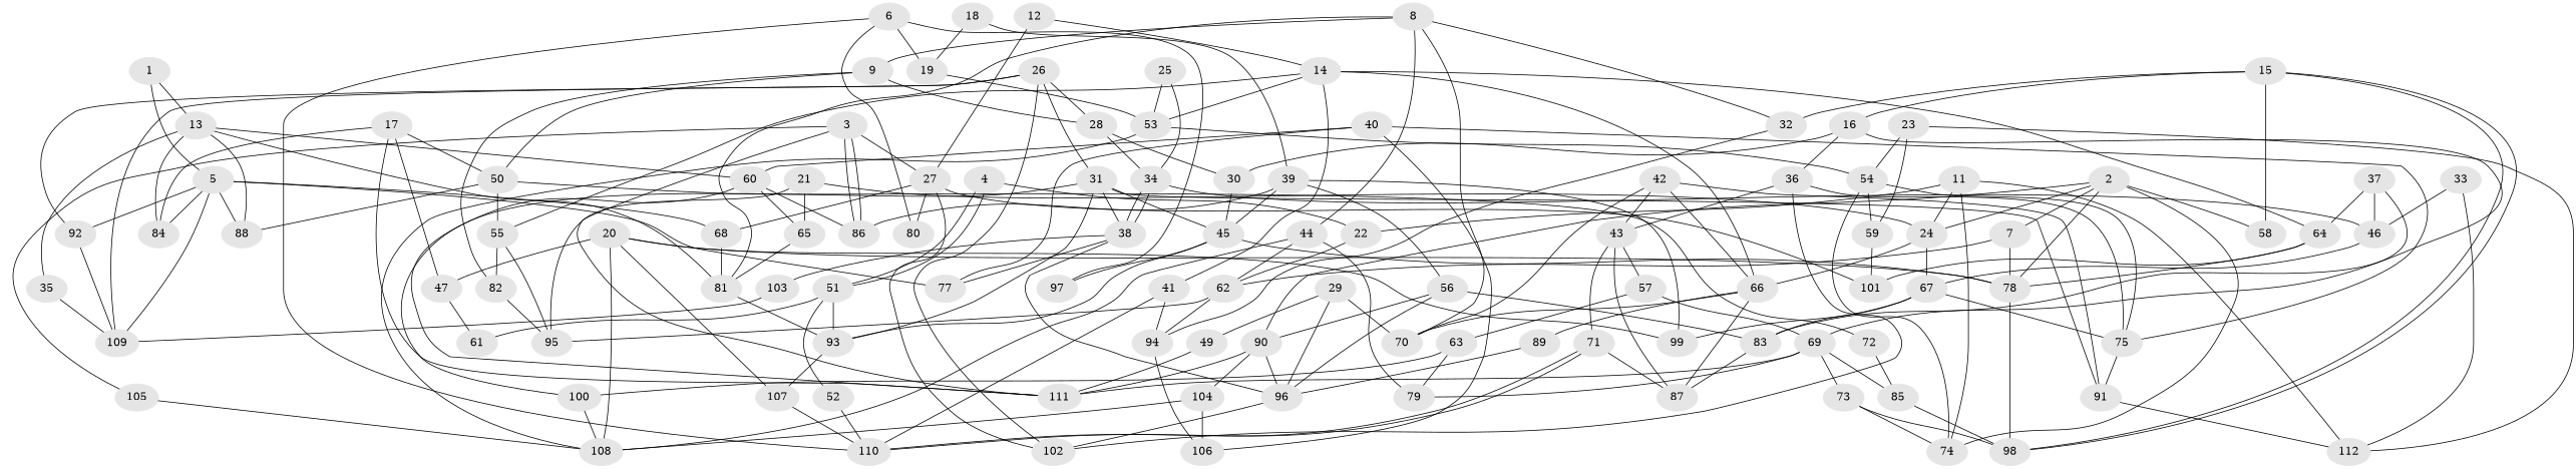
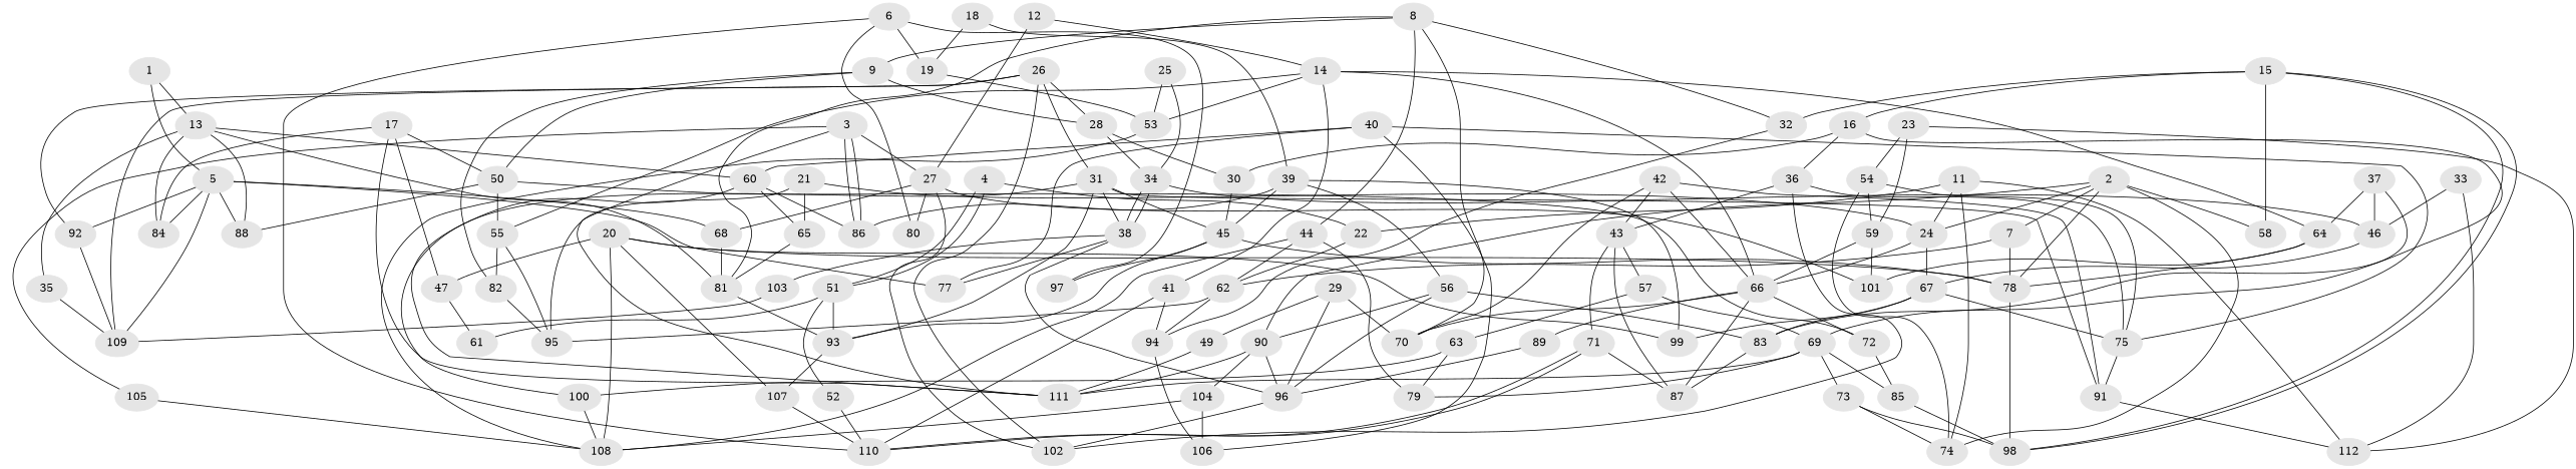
  graph {
    node [color=gray90 style=filled]
    1
    5
    13
    68
    77
    84
    88
    92
    109
    81
    35
    60
    2
    7
    24
    58
    74
    78
    90
    62
    66
    67
    98
    111
    96
    104
    3
    27
    86
    105
    80
    102
    101
    108
    4
    22
    51
    93
    61
    52
    6
    19
    97
    110
    53
    95
    94
    8
    9
    32
    44
    70
    28
    50
    82
    79
    30
    34
    55
    72
    47
    11
    112
    12
    14
    41
    64
    65
    54
    87
    89
    15
    16
    36
    69
    45
    43
    75
    73
    85
    17
    18
    39
    99
    56
    20
    107
    21
    23
    59
    83
    25
    38
    46
    26
    31
    91
    100
    29
    49
    103
    106
    33
    57
    71
    37
    40
    42
    63
    1 -- 5
    1 -- 13
    5 -- 68
    5 -- 77
    5 -- 84
    5 -- 88
    5 -- 92
    5 -- 109
    13 -- 84
    13 -- 88
    13 -- 81
    13 -- 35
    13 -- 60
    68 -- 81
    92 -- 109
    81 -- 93
    35 -- 109
    60 -- 111
    60 -- 86
    60 -- 65
    2 -- 7
    2 -- 24
    2 -- 58
    2 -- 74
    2 -- 78
    2 -- 90
    7 -- 78
    7 -- 62
    24 -- 66
    24 -- 67
    78 -- 98
    90 -- 111
    90 -- 96
    90 -- 104
    62 -- 95
    62 -- 94
    66 -- 70
+   66 -- 72
    66 -- 87
    66 -- 89
    67 -- 75
    67 -- 99
    67 -- 83
    96 -- 102
    104 -- 108
    104 -- 106
    3 -- 111
    3 -- 27
    3 -- 86
    3 -- 86
    3 -- 105
    27 -- 68
    27 -- 80
    27 -- 102
    27 -- 101
    105 -- 108
    4 -- 22
    4 -- 51
    4 -- 51
    22 -- 62
    51 -- 93
    51 -- 61
    51 -- 52
    93 -- 107
    52 -- 110
    6 -- 80
    6 -- 19
    6 -- 97
    6 -- 110
    19 -- 53
    53 -- 108
-   53 -- 54
    94 -- 106
    8 -- 81
    8 -- 9
    8 -- 32
    8 -- 44
    8 -- 70
    9 -- 28
    9 -- 50
    9 -- 82
    32 -- 94
    44 -- 62
    44 -- 108
    44 -- 79
    28 -- 30
    28 -- 34
    50 -- 88
    50 -- 55
    50 -- 72
    82 -- 95
    30 -- 45
    34 -- 38
    34 -- 38
    34 -- 46
    55 -- 95
    55 -- 82
    72 -- 85
    47 -- 61
    11 -- 24
    11 -- 74
    11 -- 22
    11 -- 112
    12 -- 27
    12 -- 14
    14 -- 66
    14 -- 53
    14 -- 55
    14 -- 41
    14 -- 64
    41 -- 110
    41 -- 94
    64 -- 78
    64 -- 101
    65 -- 81
    54 -- 74
    54 -- 75
    54 -- 59
    89 -- 96
    15 -- 58
    15 -- 98
    15 -- 98
    15 -- 32
    15 -- 16
    16 -- 30
    16 -- 36
    16 -- 69
    36 -- 102
    36 -- 43
    36 -- 75
    69 -- 111
    69 -- 79
    69 -- 73
    69 -- 85
    45 -- 78
    45 -- 93
    45 -- 97
    43 -- 87
    43 -- 57
    43 -- 71
    75 -- 91
    73 -- 74
    73 -- 98
    85 -- 98
    17 -- 84
    17 -- 111
    17 -- 50
    17 -- 47
    18 -- 19
    18 -- 39
    39 -- 86
    39 -- 45
    39 -- 99
    39 -- 56
    56 -- 90
    56 -- 96
    56 -- 83
    20 -- 78
    20 -- 108
    20 -- 47
    20 -- 99
    20 -- 107
    107 -- 110
    21 -- 24
    21 -- 95
    21 -- 65
    23 -- 112
    23 -- 54
    23 -- 59
+   59 -- 66
    59 -- 101
    83 -- 87
    25 -- 53
    25 -- 34
    38 -- 77
    38 -- 96
    38 -- 103
    46 -- 67
    26 -- 92
    26 -- 109
    26 -- 102
    26 -- 28
    26 -- 31
    31 -- 93
    31 -- 45
    31 -- 38
    31 -- 91
    31 -- 100
    91 -- 112
    100 -- 108
    29 -- 96
    29 -- 70
    29 -- 49
    49 -- 111
    103 -- 109
    33 -- 112
    33 -- 46
    57 -- 69
    57 -- 63
    71 -- 110
    71 -- 110
    71 -- 87
    37 -- 64
    37 -- 83
    37 -- 46
    40 -- 77
    40 -- 60
    40 -- 75
    40 -- 106
    42 -- 66
    42 -- 70
    42 -- 43
    42 -- 91
    63 -- 79
    63 -- 100
  }
